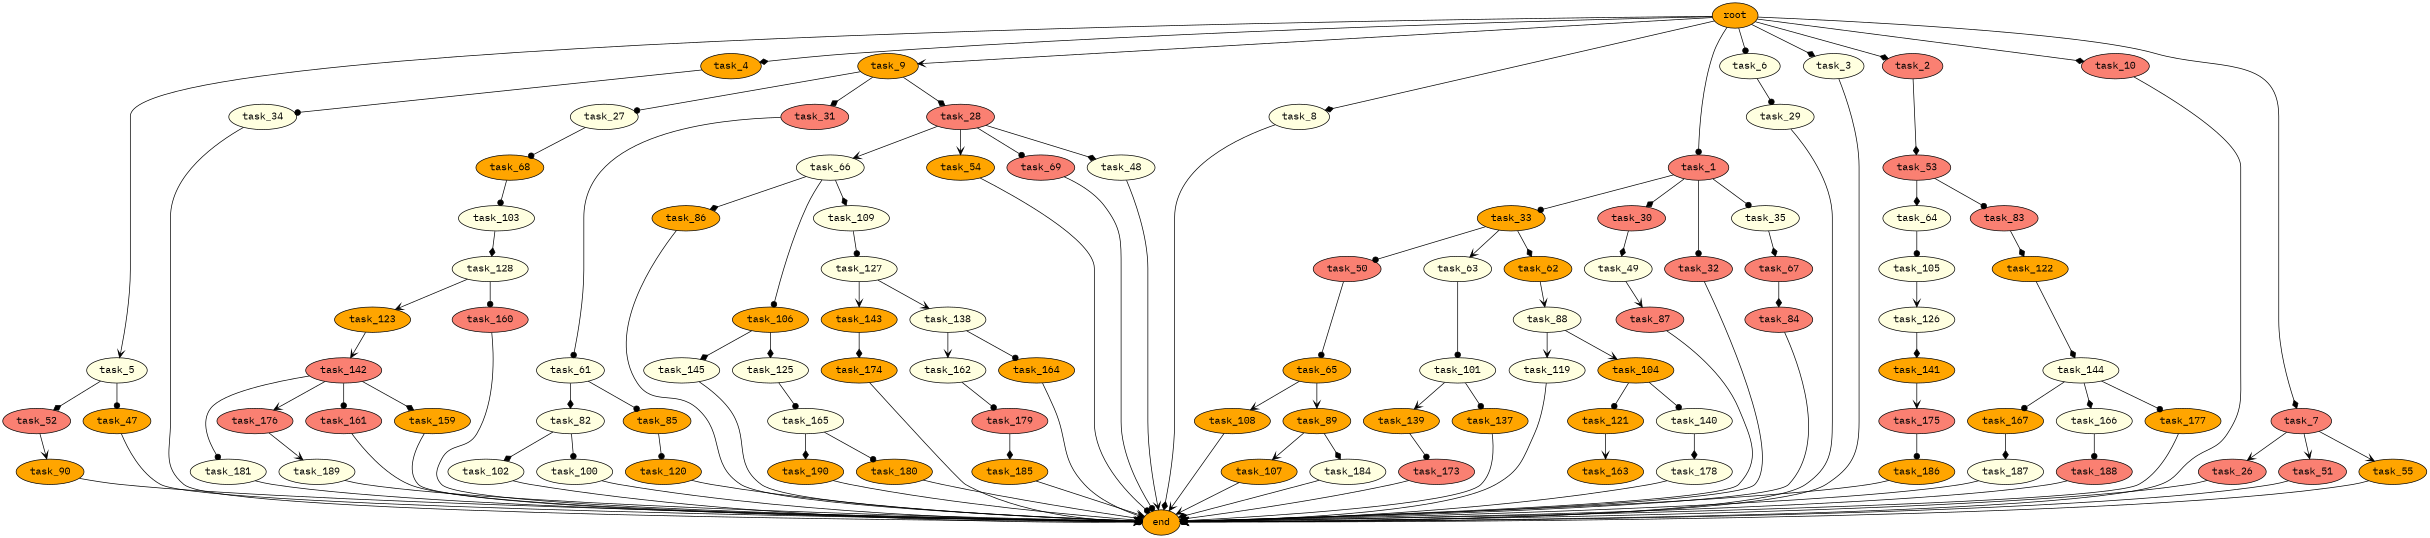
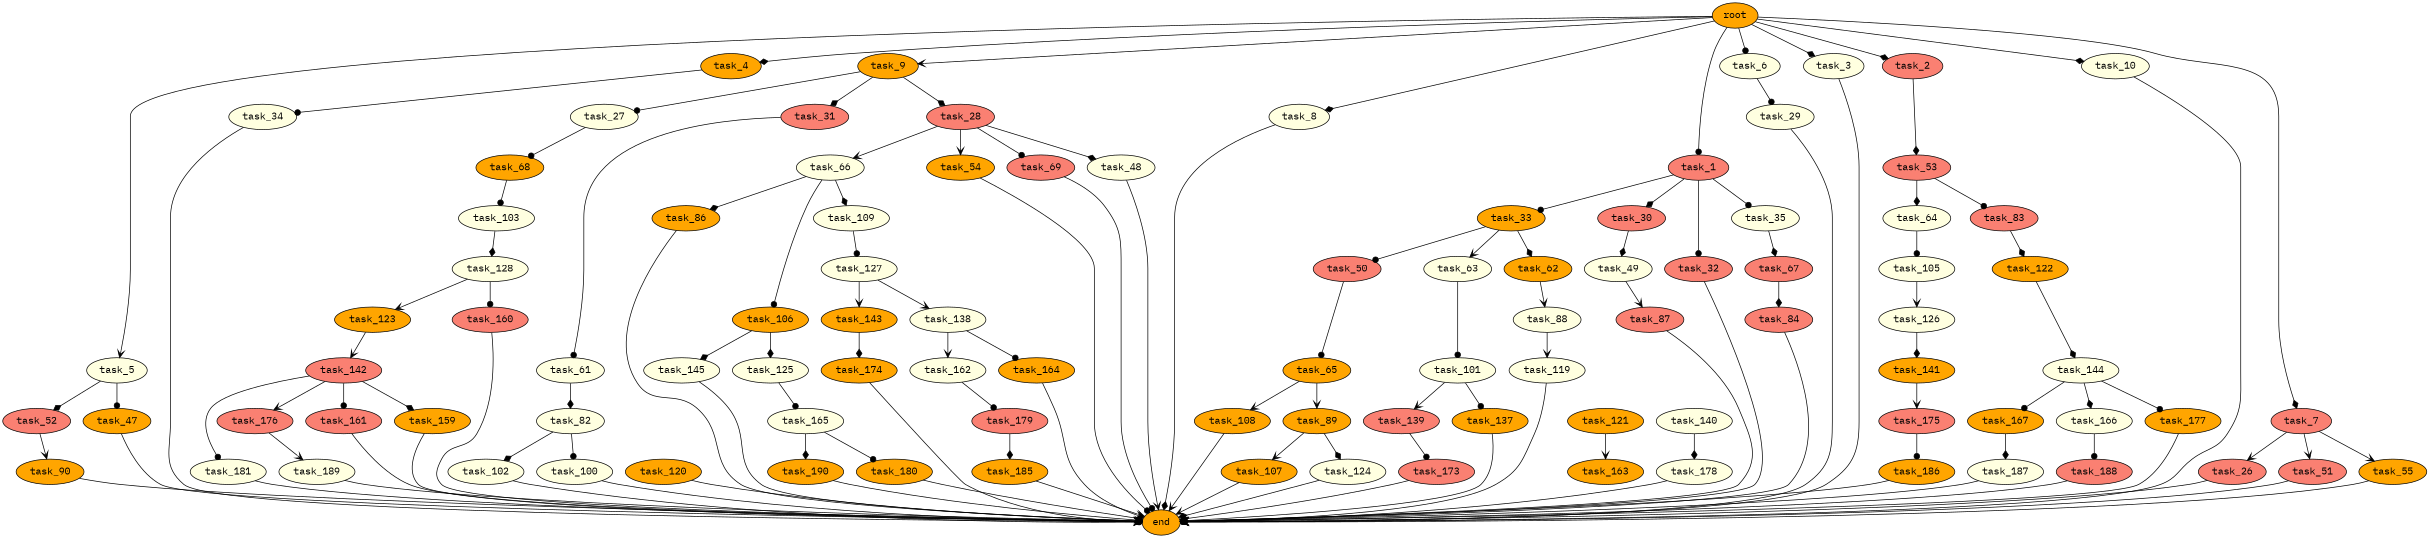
  digraph {
    fontname="IBM Plex Mono"
    node [fillcolor=lightyellow fontname="IBM Plex Mono" style=filled]
    edge [arrowhead=vee fontname="IBM Plex Mono"]
    task_68 [fillcolor=orange]
    task_27
    task_103
    task_128
    task_50 [fillcolor=salmon]
    task_65 [fillcolor=orange]
    task_108 [fillcolor=orange]
    task_89 [fillcolor=orange]
    end [fillcolor=orange]
    task_119
    task_181
    task_185 [fillcolor=orange]
    task_187
    task_86 [fillcolor=orange]
    task_66
    task_106 [fillcolor=orange]
    task_109
    task_145
    task_125
    task_127
    task_52 [fillcolor=salmon]
    task_5
    task_47 [fillcolor=orange]
    task_90 [fillcolor=orange]
    task_4 [fillcolor=orange]
    task_34
    task_121 [fillcolor=orange]
    task_163 [fillcolor=orange]
    task_84 [fillcolor=salmon]
    task_190 [fillcolor=orange]
    task_143 [fillcolor=orange]
    task_174 [fillcolor=orange]
    task_26 [fillcolor=salmon]
    task_64
    task_105
    task_126
    task_123 [fillcolor=orange]
    task_160 [fillcolor=salmon]
    task_141 [fillcolor=orange]
    task_175 [fillcolor=salmon]
    task_186 [fillcolor=orange]
    task_31 [fillcolor=salmon]
    task_61
    task_82
-   task_85 [fillcolor=orange]
    task_51 [fillcolor=salmon]
    task_28 [fillcolor=salmon]
    task_54 [fillcolor=orange]
    task_69 [fillcolor=salmon]
    task_48
    task_55 [fillcolor=orange]
    task_88
-   task_104 [fillcolor=orange]
    task_140
    task_102
    task_100
    task_142 [fillcolor=salmon]
    task_9 [fillcolor=orange]
    task_33 [fillcolor=orange]
    task_63
    task_62 [fillcolor=orange]
    task_101
    task_176 [fillcolor=salmon]
    task_161 [fillcolor=salmon]
    task_159 [fillcolor=orange]
    task_189
    root [fillcolor=orange]
    task_8
    task_1 [fillcolor=salmon]
    task_6
    task_3
    task_2 [fillcolor=salmon]
-   task_10 [fillcolor=salmon]
+   task_10
    task_7 [fillcolor=salmon]
    task_30 [fillcolor=salmon]
    task_32 [fillcolor=salmon]
    task_35
    task_29
    task_53 [fillcolor=salmon]
    task_167 [fillcolor=orange]
    task_179 [fillcolor=salmon]
    task_188 [fillcolor=salmon]
    task_166
    task_83 [fillcolor=salmon]
    task_122 [fillcolor=orange]
    task_144
    task_49
    task_67 [fillcolor=salmon]
    task_165
    task_180 [fillcolor=orange]
    task_178
    task_177 [fillcolor=orange]
-   task_139 [fillcolor=orange]
+   task_139 [fillcolor=salmon]
    task_137 [fillcolor=orange]
    task_173 [fillcolor=salmon]
    task_120 [fillcolor=orange]
    task_107 [fillcolor=orange]
    task_87 [fillcolor=salmon]
-   task_124 [label=task_184]
+   task_124
    task_162
    task_138
    task_164 [fillcolor=orange]
    task_68 -> task_103 [arrowhead=dot]
    task_27 -> task_68 [arrowhead=dot]
    task_103 -> task_128 [arrowhead=diamond]
    task_128 -> task_123
    task_128 -> task_160 [arrowhead=dot]
    task_50 -> task_65 [arrowhead=dot]
    task_65 -> task_108
    task_65 -> task_89
    task_108 -> end
    task_89 -> task_107
    task_89 -> task_124 [arrowhead=diamond]
    task_119 -> end
    task_181 -> end [arrowhead=diamond]
    task_185 -> end
    task_187 -> end [arrowhead=diamond]
    task_86 -> end [arrowhead=dot]
    task_66 -> task_86 [arrowhead=diamond]
    task_66 -> task_106 [arrowhead=dot]
    task_66 -> task_109 [arrowhead=diamond]
    task_106 -> task_145 [arrowhead=diamond]
    task_106 -> task_125 [arrowhead=diamond]
    task_109 -> task_127 [arrowhead=dot]
    task_145 -> end
    task_125 -> task_165 [arrowhead=dot]
    task_127 -> task_143
    task_127 -> task_138
    task_52 -> task_90
    task_5 -> task_52 [arrowhead=diamond]
    task_5 -> task_47 [arrowhead=dot]
    task_47 -> end [arrowhead=dot]
    task_90 -> end
    task_4 -> task_34 [arrowhead=dot]
    task_34 -> end
    task_121 -> task_163
    task_84 -> end
    task_190 -> end
    task_143 -> task_174 [arrowhead=diamond]
    task_174 -> end [arrowhead=diamond]
    task_26 -> end
    task_64 -> task_105 [arrowhead=dot]
    task_105 -> task_126
    task_126 -> task_141 [arrowhead=diamond]
    task_123 -> task_142
    task_160 -> end [arrowhead=dot]
    task_141 -> task_175
    task_175 -> task_186 [arrowhead=dot]
    task_186 -> end
    task_31 -> task_61 [arrowhead=dot]
    task_61 -> task_82 [arrowhead=diamond]
-   task_61 -> task_85 [arrowhead=dot]
    task_82 -> task_102 [arrowhead=diamond]
    task_82 -> task_100 [arrowhead=dot]
-   task_85 -> task_120 [arrowhead=dot]
    task_51 -> end [arrowhead=dot]
    task_28 -> task_66
    task_28 -> task_54
    task_28 -> task_69 [arrowhead=dot]
    task_28 -> task_48 [arrowhead=diamond]
    task_54 -> end [arrowhead=dot]
    task_69 -> end [arrowhead=dot]
    task_48 -> end
    task_55 -> end
    task_88 -> task_119
-   task_88 -> task_104
-   task_104 -> task_121 [arrowhead=dot]
-   task_104 -> task_140 [arrowhead=dot]
    task_140 -> task_178 [arrowhead=diamond]
    task_102 -> end [arrowhead=dot]
    task_100 -> end
    task_142 -> task_181 [arrowhead=dot]
    task_142 -> task_176
    task_142 -> task_161 [arrowhead=dot]
    task_142 -> task_159 [arrowhead=diamond]
    task_9 -> task_27 [arrowhead=dot]
    task_9 -> task_31 [arrowhead=diamond]
    task_9 -> task_28 [arrowhead=diamond]
    task_33 -> task_50 [arrowhead=dot]
    task_33 -> task_63
    task_33 -> task_62 [arrowhead=diamond]
    task_63 -> task_101 [arrowhead=dot]
    task_62 -> task_88
    task_101 -> task_139
    task_101 -> task_137 [arrowhead=dot]
    task_176 -> task_189
    task_161 -> end
    task_159 -> end
    task_189 -> end
    root -> task_5
    root -> task_4 [arrowhead=diamond]
    root -> task_9
    root -> task_8 [arrowhead=diamond]
    root -> task_1 [arrowhead=dot]
    root -> task_6 [arrowhead=dot]
    root -> task_3 [arrowhead=diamond]
    root -> task_2 [arrowhead=diamond]
    root -> task_10 [arrowhead=diamond]
    root -> task_7 [arrowhead=diamond]
    task_8 -> end [arrowhead=diamond]
    task_1 -> task_33 [arrowhead=dot]
    task_1 -> task_30 [arrowhead=diamond]
    task_1 -> task_32 [arrowhead=dot]
    task_1 -> task_35 [arrowhead=dot]
    task_6 -> task_29 [arrowhead=dot]
    task_3 -> end [arrowhead=dot]
    task_2 -> task_53 [arrowhead=diamond]
    task_10 -> end
    task_7 -> task_26
    task_7 -> task_51
    task_7 -> task_55
    task_30 -> task_49 [arrowhead=diamond]
    task_32 -> end [arrowhead=dot]
    task_35 -> task_67 [arrowhead=diamond]
    task_29 -> end
    task_53 -> task_64 [arrowhead=diamond]
    task_53 -> task_83 [arrowhead=dot]
    task_167 -> task_187 [arrowhead=diamond]
    task_179 -> task_185 [arrowhead=diamond]
    task_188 -> end
    task_166 -> task_188 [arrowhead=dot]
    task_83 -> task_122 [arrowhead=diamond]
    task_122 -> task_144 [arrowhead=diamond]
    task_144 -> task_167 [arrowhead=dot]
    task_144 -> task_166 [arrowhead=diamond]
    task_144 -> task_177 [arrowhead=dot]
    task_49 -> task_87
    task_67 -> task_84 [arrowhead=diamond]
    task_165 -> task_190 [arrowhead=diamond]
    task_165 -> task_180 [arrowhead=dot]
    task_180 -> end [arrowhead=dot]
    task_178 -> end
    task_177 -> end [arrowhead=diamond]
    task_139 -> task_173 [arrowhead=dot]
    task_137 -> end
    task_173 -> end [arrowhead=diamond]
    task_120 -> end
    task_107 -> end
    task_87 -> end
    task_124 -> end [arrowhead=diamond]
    task_162 -> task_179 [arrowhead=dot]
    task_138 -> task_162
    task_138 -> task_164 [arrowhead=dot]
    task_164 -> end
  }
